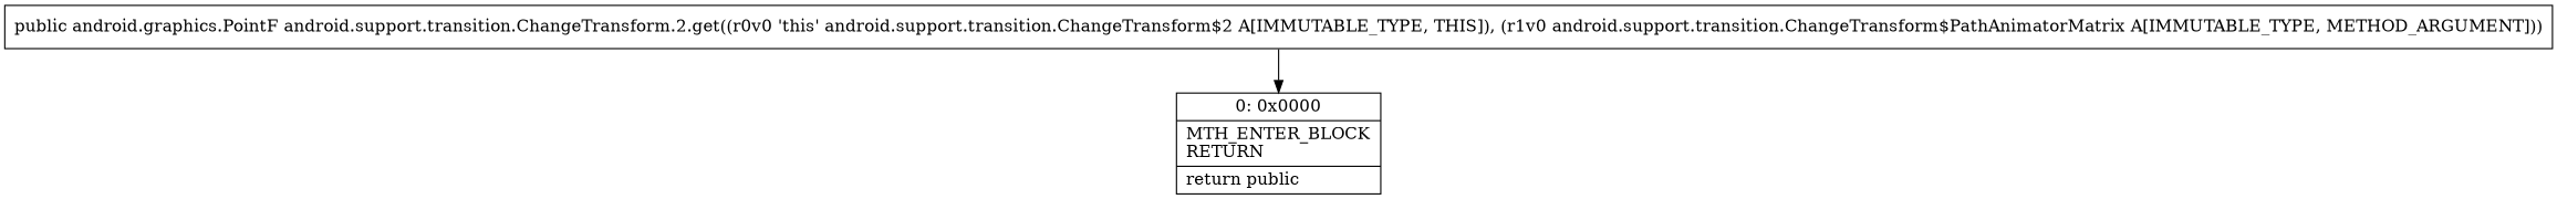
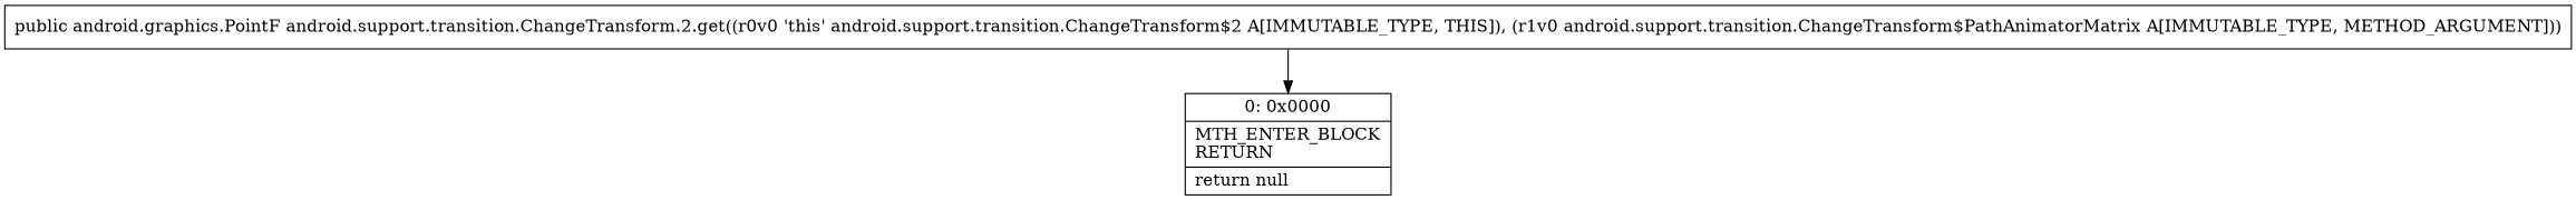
  digraph {
    node [shape=record]
-   n1 [label="{0\:\ 0x0000|MTH_ENTER_BLOCK\lRETURN\l|return public\l}"]
+   n1 [label="{0\:\ 0x0000|MTH_ENTER_BLOCK\lRETURN\l|return null\l}"]
    n2 [label="{public android.graphics.PointF android.support.transition.ChangeTransform.2.get((r0v0 'this' android.support.transition.ChangeTransform$2 A[IMMUTABLE_TYPE, THIS]), (r1v0 android.support.transition.ChangeTransform$PathAnimatorMatrix A[IMMUTABLE_TYPE, METHOD_ARGUMENT])) }"]
    n2 -> n1
  }
